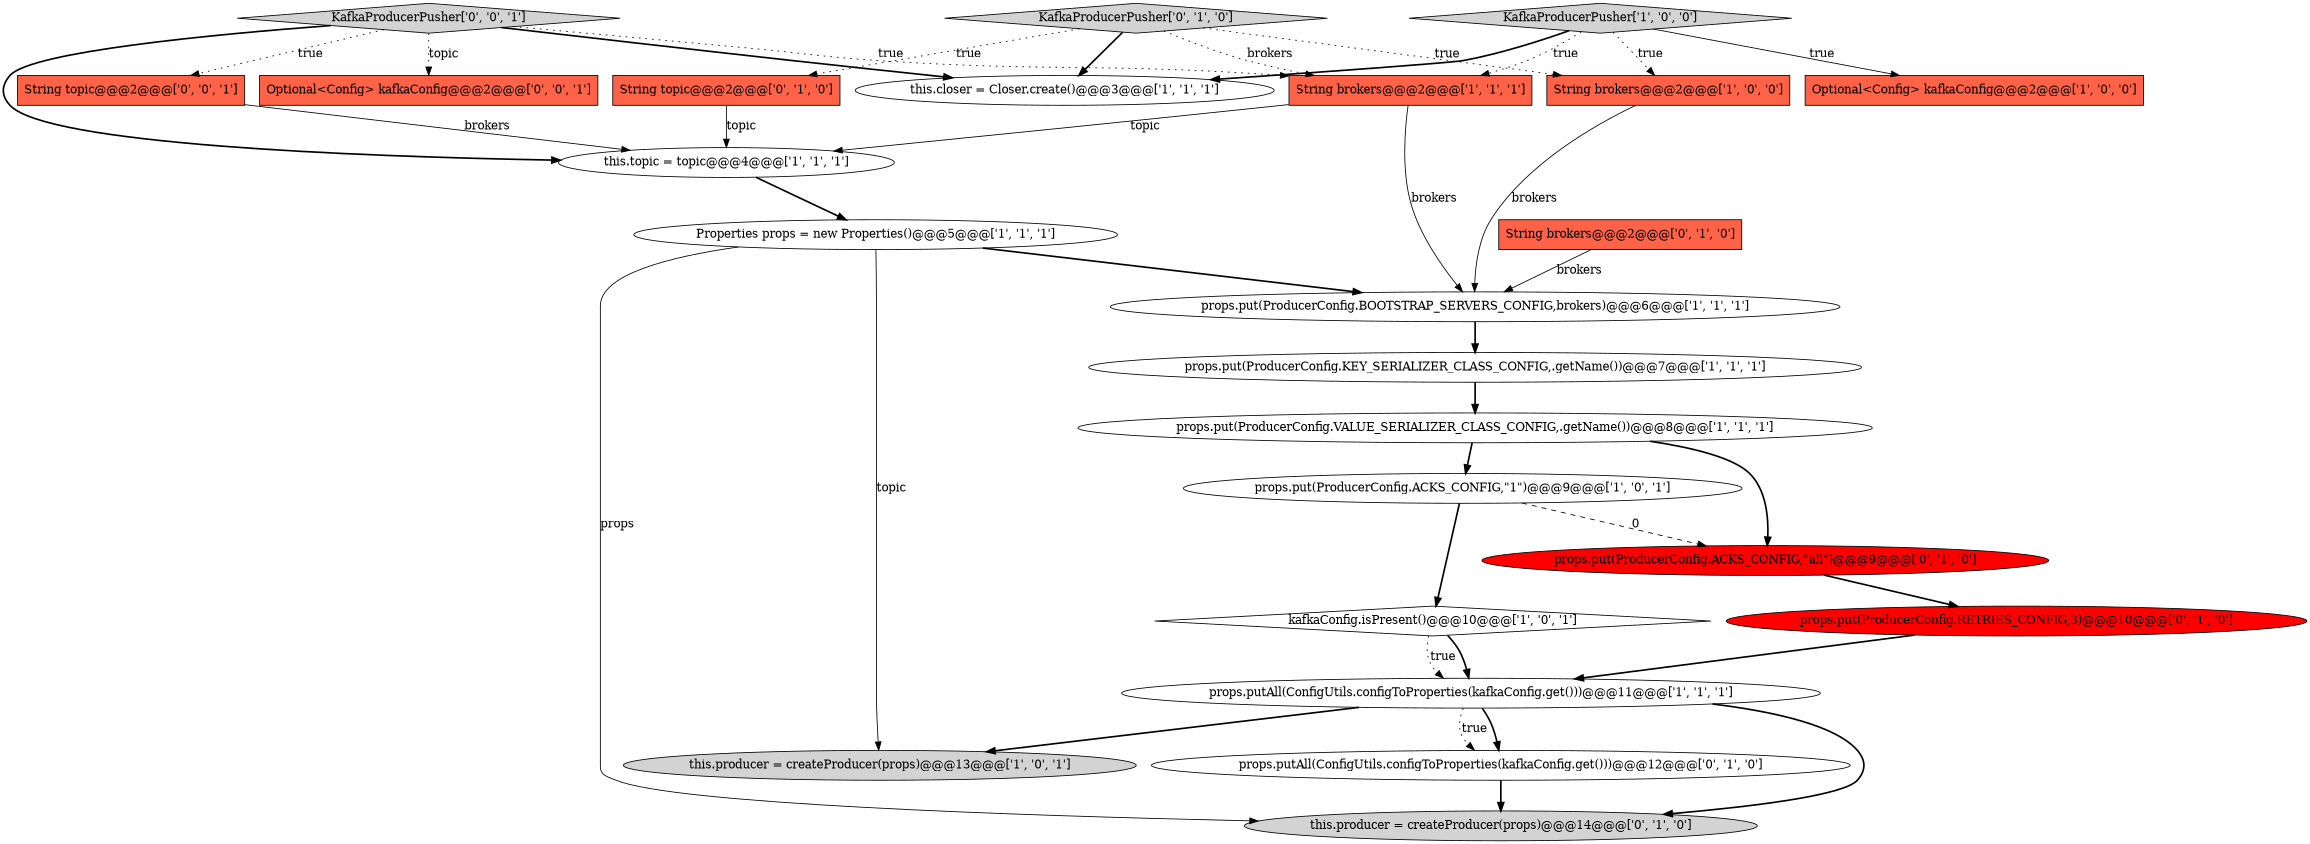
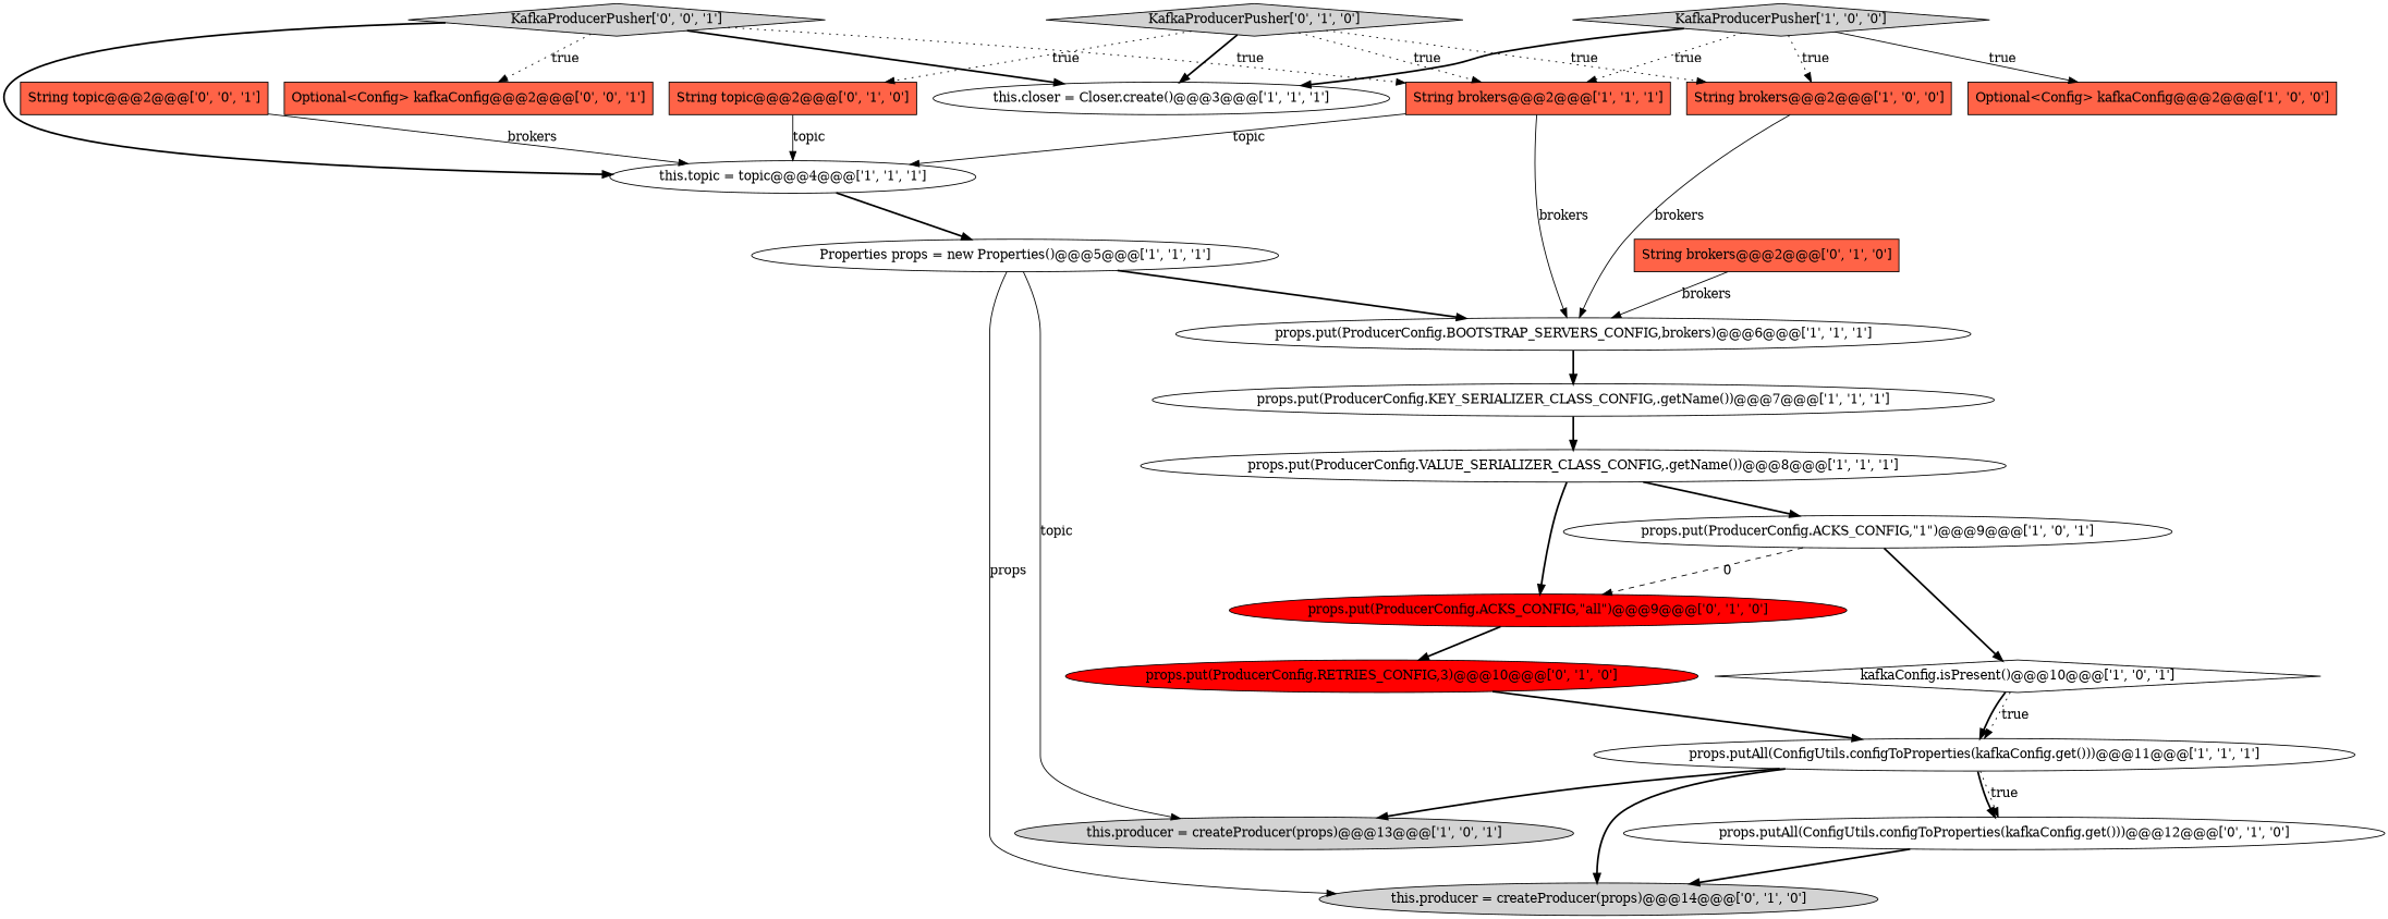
  digraph {
    node [fillcolor=white shape=ellipse style=filled]
    edge [style=bold]
    n1 [label="Properties props = new Properties()@@@5@@@['1', '1', '1']"]
    n2 [fillcolor=lightgray label="this.producer = createProducer(props)@@@14@@@['0', '1', '0']"]
    n3 [fillcolor=lightgray label="this.producer = createProducer(props)@@@13@@@['1', '0', '1']"]
    n4 [label="props.put(ProducerConfig.BOOTSTRAP_SERVERS_CONFIG,brokers)@@@6@@@['1', '1', '1']"]
    n5 [label="props.put(ProducerConfig.KEY_SERIALIZER_CLASS_CONFIG,.getName())@@@7@@@['1', '1', '1']"]
    n6 [label="kafkaConfig.isPresent()@@@10@@@['1', '0', '1']" shape=diamond]
    n7 [label="props.putAll(ConfigUtils.configToProperties(kafkaConfig.get()))@@@11@@@['1', '1', '1']"]
    n8 [label="props.putAll(ConfigUtils.configToProperties(kafkaConfig.get()))@@@12@@@['0', '1', '0']"]
    n9 [fillcolor=tomato label="Optional<Config> kafkaConfig@@@2@@@['1', '0', '0']" shape=box]
    n10 [label="props.put(ProducerConfig.ACKS_CONFIG,\"1\")@@@9@@@['1', '0', '1']"]
    n11 [fillcolor=red label="props.put(ProducerConfig.ACKS_CONFIG,\"all\")@@@9@@@['0', '1', '0']"]
    n12 [fillcolor=red label="props.put(ProducerConfig.RETRIES_CONFIG,3)@@@10@@@['0', '1', '0']"]
    n13 [label="this.closer = Closer.create()@@@3@@@['1', '1', '1']"]
    n14 [label="this.topic = topic@@@4@@@['1', '1', '1']"]
    n15 [fillcolor=tomato label="String topic@@@2@@@['0', '0', '1']" shape=box]
    n16 [fillcolor=tomato label="String topic@@@2@@@['0', '1', '0']" shape=box]
    n17 [label="props.put(ProducerConfig.VALUE_SERIALIZER_CLASS_CONFIG,.getName())@@@8@@@['1', '1', '1']"]
    n18 [fillcolor=tomato label="Optional<Config> kafkaConfig@@@2@@@['0', '0', '1']" shape=box]
    n19 [fillcolor=tomato label="String brokers@@@2@@@['1', '0', '0']" shape=box]
    n20 [fillcolor=lightgray label="KafkaProducerPusher['0', '0', '1']" shape=diamond]
    n21 [fillcolor=tomato label="String brokers@@@2@@@['1', '1', '1']" shape=box]
    n22 [fillcolor=lightgray label="KafkaProducerPusher['1', '0', '0']" shape=diamond]
    n23 [fillcolor=tomato label="String brokers@@@2@@@['0', '1', '0']" shape=box]
    n24 [fillcolor=lightgray label="KafkaProducerPusher['0', '1', '0']" shape=diamond]
    n1 -> n2 [label=props style=solid]
    n1 -> n3 [label=topic style=solid]
    n1 -> n4
    n4 -> n5
    n5 -> n17
    n6 -> n7
    n6 -> n7 [label=true style=dotted]
    n7 -> n2
    n7 -> n3
    n7 -> n8
    n7 -> n8 [label=true style=dotted]
    n8 -> n2
    n10 -> n6
    n10 -> n11 [label=0 style=dashed]
    n11 -> n12
    n12 -> n7
    n14 -> n1
    n15 -> n14 [label=brokers style=solid]
    n16 -> n14 [label=topic style=solid]
    n17 -> n10
    n17 -> n11
    n19 -> n4 [label=brokers style=solid]
    n20 -> n13
    n20 -> n14
-   n20 -> n15 [label=true style=dotted]
-   n20 -> n18 [label=topic style=dotted]
+   n20 -> n18 [label=true style=dotted]
    n20 -> n21 [label=true style=dotted]
    n21 -> n4 [label=brokers style=solid]
    n21 -> n14 [label=topic style=solid]
    n22 -> n9 [label=true style=solid]
    n22 -> n13
    n22 -> n19 [label=true style=dotted]
    n22 -> n21 [label=true style=dotted]
    n23 -> n4 [label=brokers style=solid]
    n24 -> n13
    n24 -> n16 [label=true style=dotted]
    n24 -> n19 [label=true style=dotted]
-   n24 -> n21 [label=brokers style=dotted]
+   n24 -> n21 [label=true style=dotted]
  }
